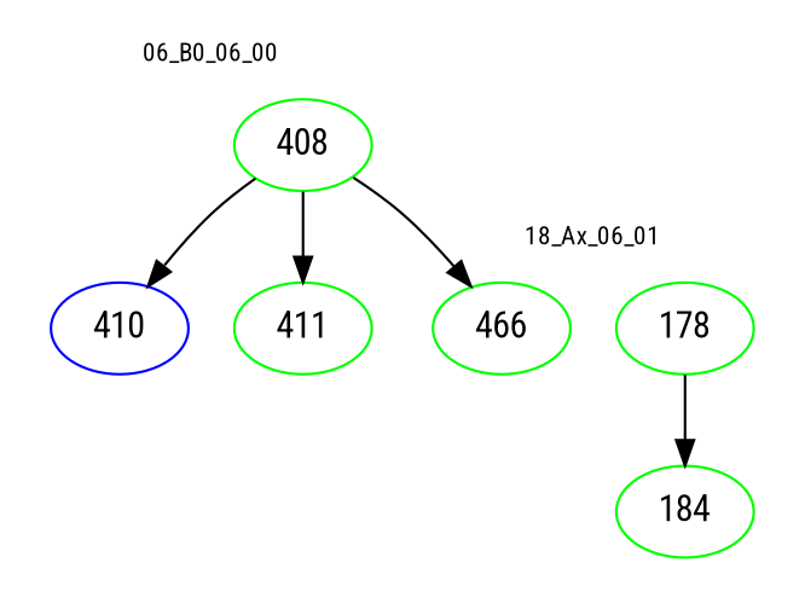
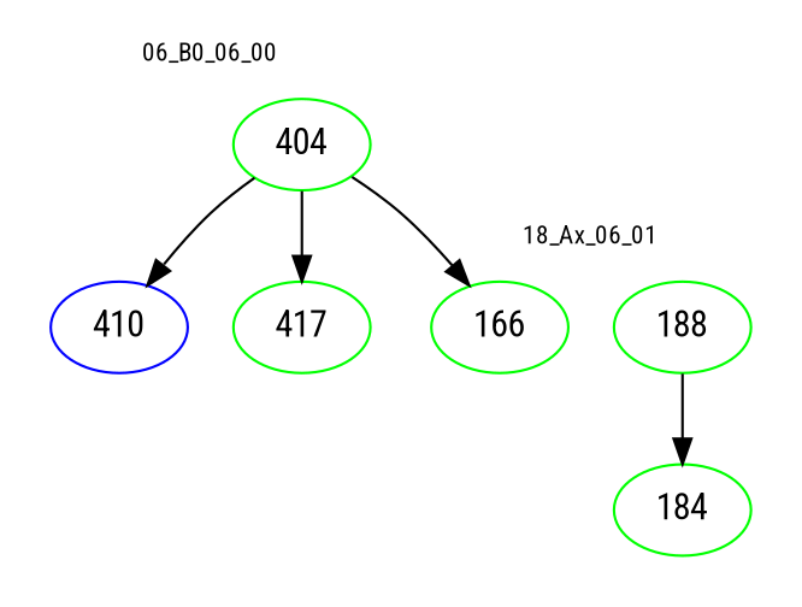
  digraph {
    fontname="Roboto Condensed"
    node [color=green fontname="Roboto Condensed"]
    edge [color=black fontname="Roboto Condensed"]
-   n1 [label=178]
-   n2 [label=466]
+   n1 [label=188]
+   n2 [label=166]
    n3 [label=184]
-   n4 [label=408]
+   n4 [label=404]
    n5 [color=blue label=410]
-   n6 [label=411]
+   n6 [label=417]
    subgraph cluster_1 {
      color=white
      fontsize=10
      label="18_Ax_06_01"
      n1
      n2
      n3
    }
    subgraph cluster_2 {
      color=white
      fontsize=10
      label="06_B0_06_00"
      n4
      n5
      n6
    }
    n1 -> n3
    n4 -> n2
    n4 -> n5
    n4 -> n6
  }
